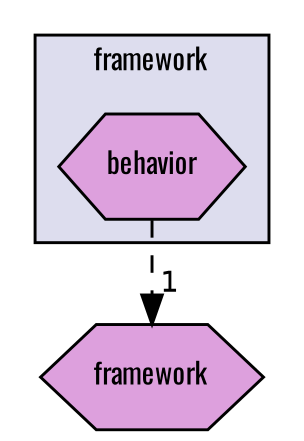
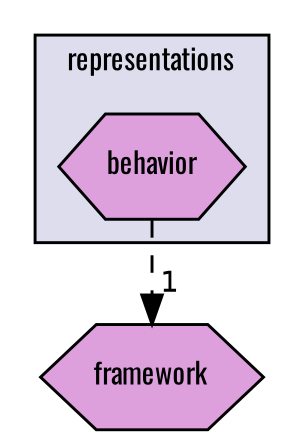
  digraph {
    compound=true
    fontname=Oswald
    node [fillcolor=plum fontname=Oswald fontsize=10 shape=hexagon style=filled color=black]
    n1 [label=behavior pencolor=black]
    n2 [label=framework]
    subgraph cluster_1 {
      bgcolor="#ddddee"
      fontsize=10
-     label=framework
+     label=representations
      pencolor=black
      n1
    }
    n1 -> n2 [headlabel=1 labeldistance=1.5 labelfontname=Helvetica labelfontsize=10 style=dashed fontname=Oswald]
  }
